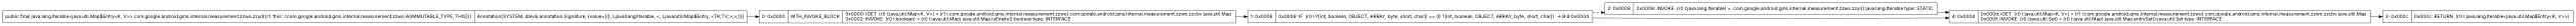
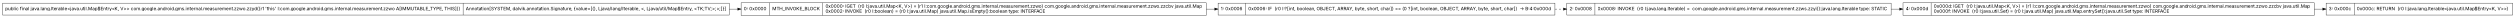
  digraph {
    fontname=Inter
    rankdir=LR
    node [fontname=Inter shape=record]
    edge [fontname=Inter]
    n1 [label="{0\:\ 0x0000|MTH_INVOKE_BLOCK\l|0x0000: IGET  (r0 I:java.util.Map\<K, V\>) = (r1 I:com.google.android.gms.internal.measurement.zzwo) com.google.android.gms.internal.measurement.zzwo.zzcbv java.util.Map \l0x0002: INVOKE  (r0 I:boolean) = (r0 I:java.util.Map) java.util.Map.isEmpty():boolean type: INTERFACE \l}"]
    n2 [label="{1\:\ 0x0006|0x0006: IF  (r0 I:?[int, boolean, OBJECT, ARRAY, byte, short, char]) == (0 ?[int, boolean, OBJECT, ARRAY, byte, short, char])  \-\> B:4:0x000d \l}"]
    n3 [label="{2\:\ 0x0008|0x0008: INVOKE  (r0 I:java.lang.Iterable) =  com.google.android.gms.internal.measurement.zzws.zzyi():java.lang.Iterable type: STATIC \l}"]
    n4 [label="{4\:\ 0x000d|0x000d: IGET  (r0 I:java.util.Map\<K, V\>) = (r1 I:com.google.android.gms.internal.measurement.zzwo) com.google.android.gms.internal.measurement.zzwo.zzcbv java.util.Map \l0x000f: INVOKE  (r0 I:java.util.Set) = (r0 I:java.util.Map) java.util.Map.entrySet():java.util.Set type: INTERFACE \l}"]
    n5 [label="{3\:\ 0x000c|0x000c: RETURN  (r0 I:java.lang.Iterable\<java.util.Map$Entry\<K, V\>\>) \l}"]
    n6 [label="{public final java.lang.Iterable\<java.util.Map$Entry\<K, V\>\> com.google.android.gms.internal.measurement.zzwo.zzyd((r1 'this' I:com.google.android.gms.internal.measurement.zzwo A[IMMUTABLE_TYPE, THIS]))  | Annotation[SYSTEM, dalvik.annotation.Signature, \{value=[(), Ljava\/lang\/Iterable, \<, Ljava\/util\/Map$Entry, \<TK;TV;\>;\>;]\}]\l}"]
    n1 -> n2
    n2 -> n3 [style=dashed]
-   n2 -> n4
    n3 -> n4
    n4 -> n5
    n6 -> n1
  }
